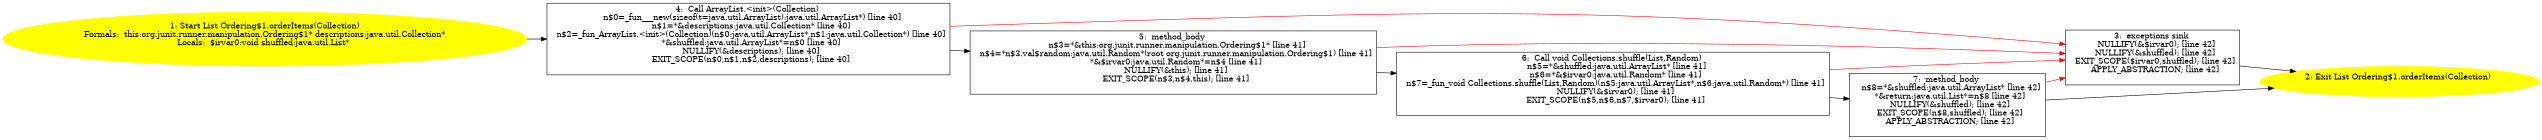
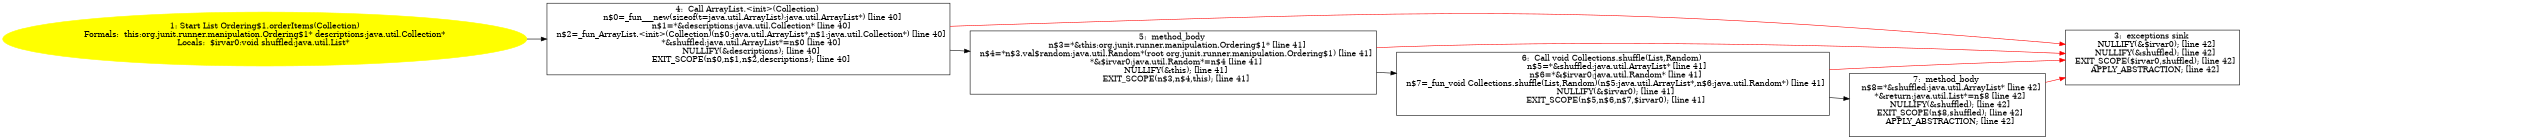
  digraph {
    rankdir=LR
    node [shape=box]
    n1 [color=yellow label="1: Start List Ordering$1.orderItems(Collection)\nFormals:  this:org.junit.runner.manipulation.Ordering$1* descriptions:java.util.Collection*\nLocals:  $irvar0:void shuffled:java.util.List* \n  " style=filled shape=""]
    n2 [label="4:  Call ArrayList.<init>(Collection) \n   n$0=_fun___new(sizeof(t=java.util.ArrayList):java.util.ArrayList*) [line 40]\n  n$1=*&descriptions:java.util.Collection* [line 40]\n  n$2=_fun_ArrayList.<init>(Collection)(n$0:java.util.ArrayList*,n$1:java.util.Collection*) [line 40]\n  *&shuffled:java.util.ArrayList*=n$0 [line 40]\n  NULLIFY(&descriptions); [line 40]\n  EXIT_SCOPE(n$0,n$1,n$2,descriptions); [line 40]\n "]
    n3 [label="3:  exceptions sink \n   NULLIFY(&$irvar0); [line 42]\n  NULLIFY(&shuffled); [line 42]\n  EXIT_SCOPE($irvar0,shuffled); [line 42]\n  APPLY_ABSTRACTION; [line 42]\n "]
    n4 [label="5:  method_body \n   n$3=*&this:org.junit.runner.manipulation.Ordering$1* [line 41]\n  n$4=*n$3.val$random:java.util.Random*(root org.junit.runner.manipulation.Ordering$1) [line 41]\n  *&$irvar0:java.util.Random*=n$4 [line 41]\n  NULLIFY(&this); [line 41]\n  EXIT_SCOPE(n$3,n$4,this); [line 41]\n "]
-   n5 [color=yellow label="2: Exit List Ordering$1.orderItems(Collection) \n  " style=filled shape=""]
    n6 [label="6:  Call void Collections.shuffle(List,Random) \n   n$5=*&shuffled:java.util.ArrayList* [line 41]\n  n$6=*&$irvar0:java.util.Random* [line 41]\n  n$7=_fun_void Collections.shuffle(List,Random)(n$5:java.util.ArrayList*,n$6:java.util.Random*) [line 41]\n  NULLIFY(&$irvar0); [line 41]\n  EXIT_SCOPE(n$5,n$6,n$7,$irvar0); [line 41]\n "]
    n7 [label="7:  method_body \n   n$8=*&shuffled:java.util.ArrayList* [line 42]\n  *&return:java.util.List*=n$8 [line 42]\n  NULLIFY(&shuffled); [line 42]\n  EXIT_SCOPE(n$8,shuffled); [line 42]\n  APPLY_ABSTRACTION; [line 42]\n "]
    n1 -> n2
    n2 -> n3 [color=red]
    n2 -> n4
-   n3 -> n5
    n4 -> n3 [color=red]
    n4 -> n6
    n6 -> n3 [color=red]
    n6 -> n7
    n7 -> n3 [color=red]
-   n7 -> n5
  }
